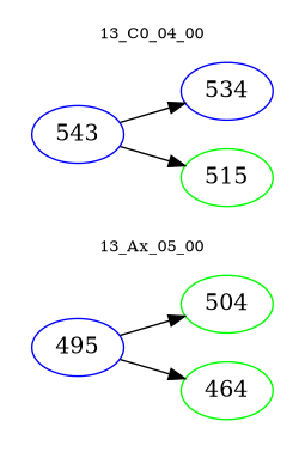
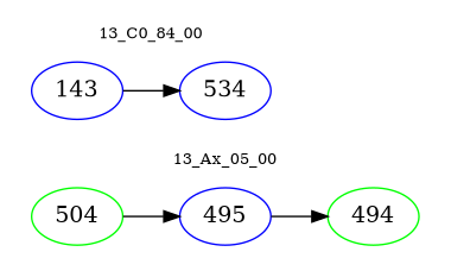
  digraph {
    rankdir=LR
    node [color=blue]
    edge [color=black]
    n1 [label=495]
-   n2 [color=green label=464]
+   n2 [color=green label=494]
    n3 [color=green label=504]
-   n4 [label=543]
-   n5 [color=green label=515]
+   n4 [label=143]
    n6 [label=534]
    subgraph cluster_1 {
      color=white
      fontsize=10
      label="13_Ax_05_00"
      n1
      n2
      n3
    }
    subgraph cluster_2 {
      color=white
      fontsize=10
-     label="13_C0_04_00"
+     label="13_C0_84_00"
      n4
-     n5
      n6
    }
    n1 -> n2
-   n1 -> n3
-   n4 -> n5
+   n3 -> n1
    n4 -> n6
  }
